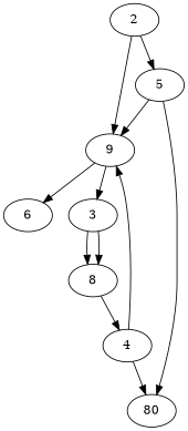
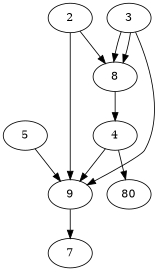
  digraph {
    node [alpha=0.13]
    2 [alpha=0.15 expect_size=12396544]
    8 [alpha=0.00 expect_size=40396800]
    9 [expect_size=52099072]
    4 [expect_size=14452736]
-   6 [alpha=0.16 expect_size=41626624]
+   6 [alpha=0.16 expect_size=41626624 label=7]
    3 [expect_size=21365760]
    n7 [expect_size=23814144 label=80]
    5 [alpha=0.20 expect_size=18677760]
-   2 -> 5
+   2 -> 8
    2 -> 9
    8 -> 4
    9 -> 6
    4 -> 9
    4 -> n7
    3 -> 8
    3 -> 8
-   9 -> 3
+   3 -> 9
    5 -> 9
-   5 -> n7
  }
